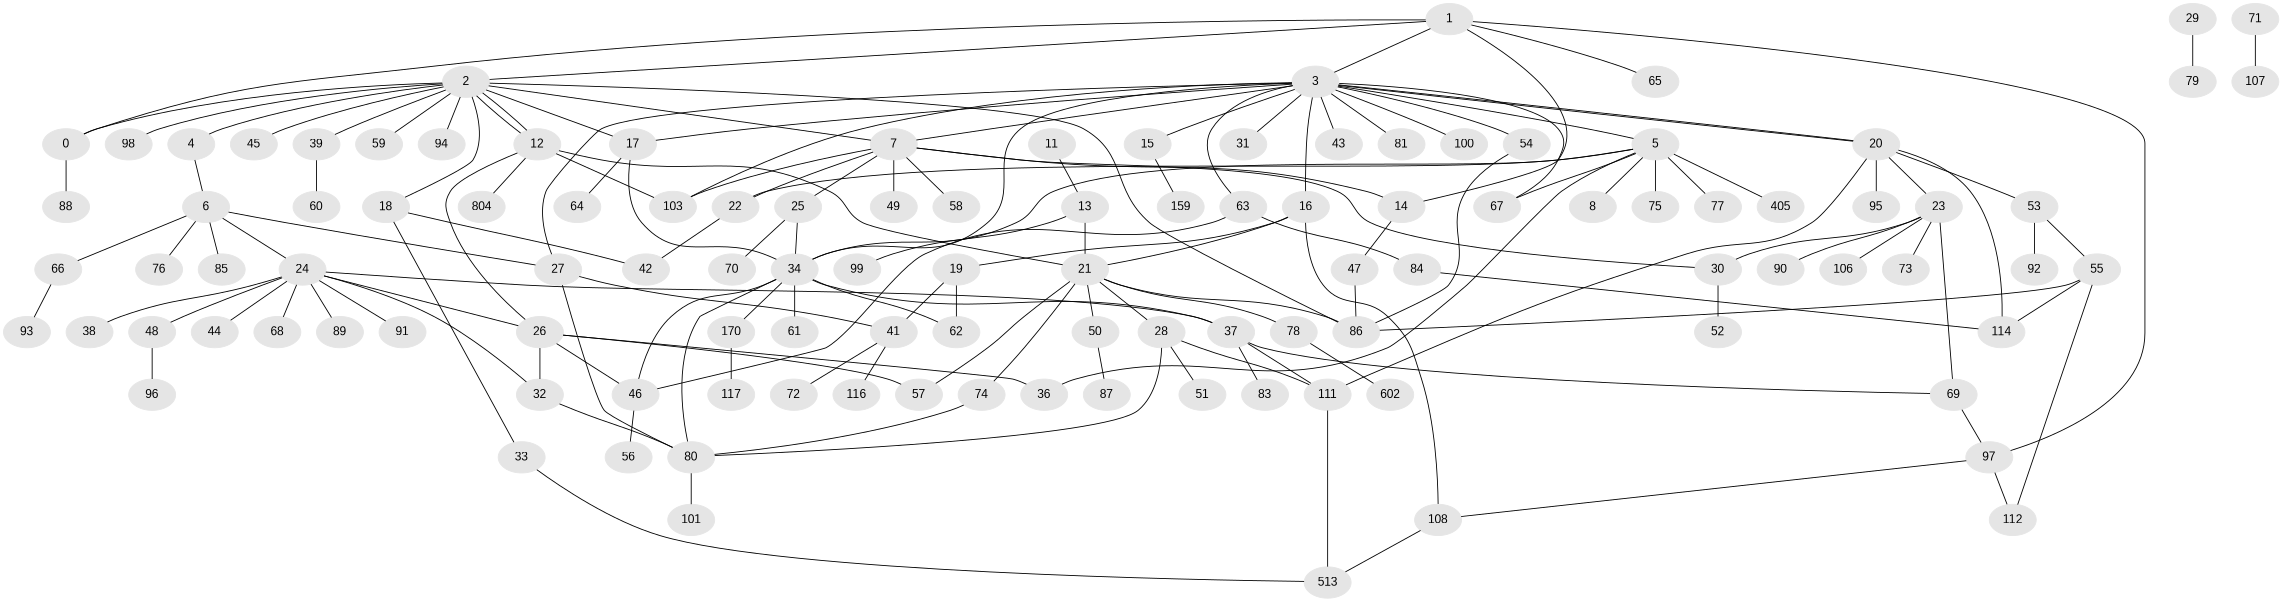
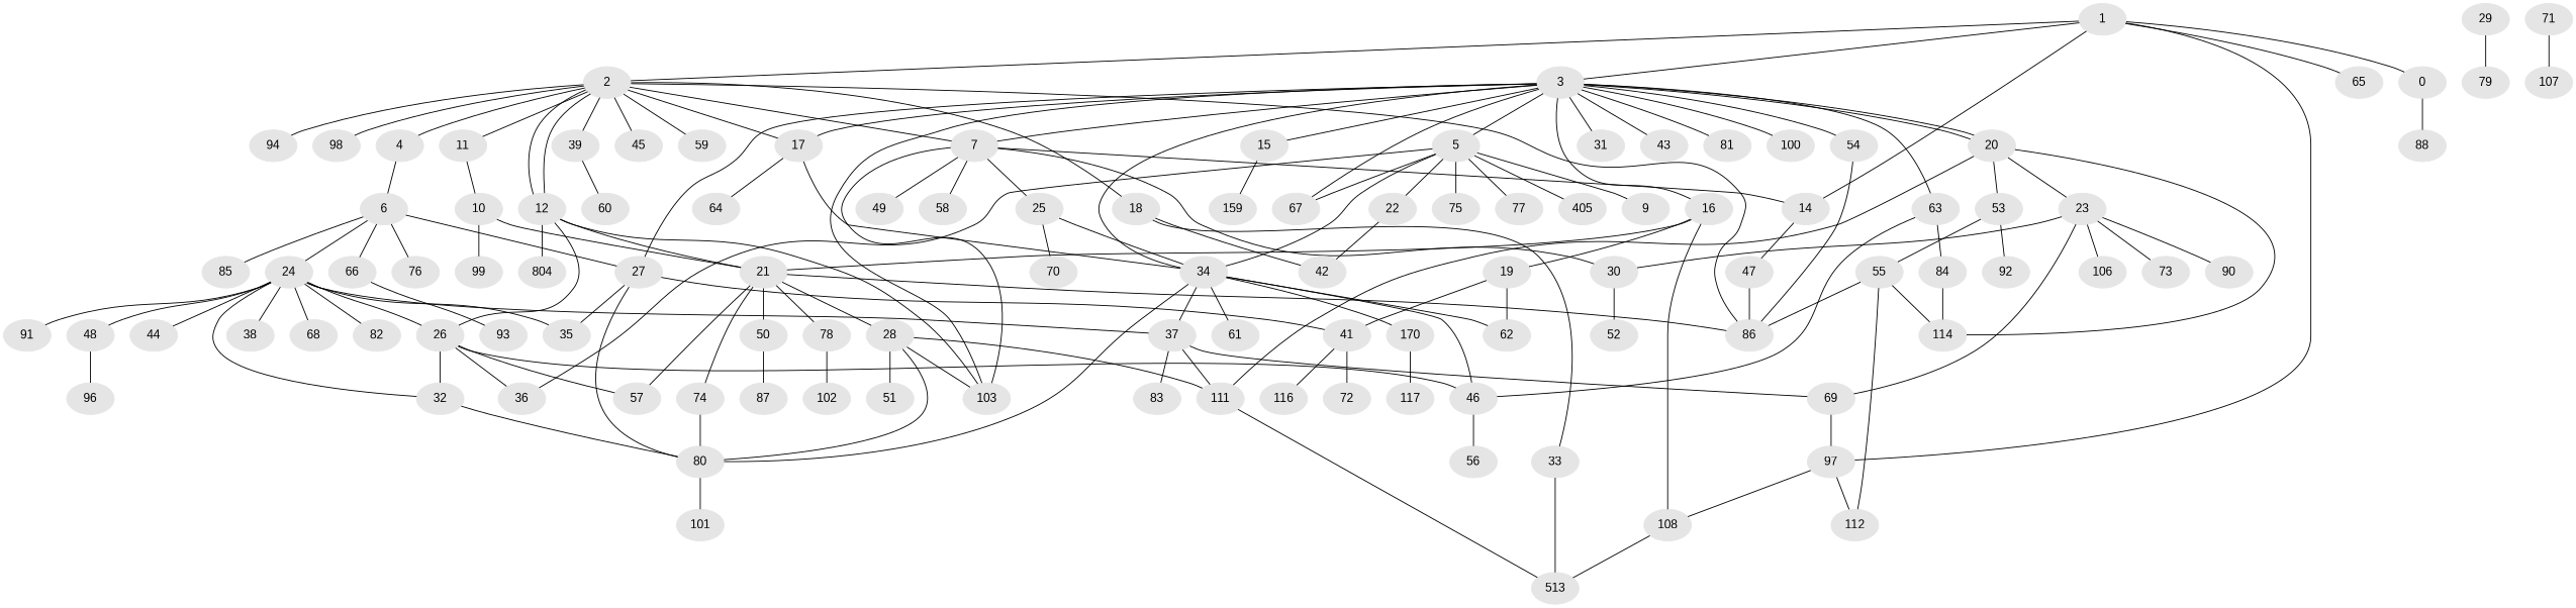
  graph {
    fontname="Liberation Sans"
    node [color=gray90 fontname="Liberation Sans" style=filled]
    edge [fontname="Liberation Sans"]
    1
    2
    3
    n4 [label=0]
    14
    65
    97
    4
    7
    11
    12
    18
    39
    45
    59
    86
    94
    98
    17
    5
    15
    16
    20
    27
    31
    34
    43
    54
    63
    67
    81
    100
    103
    88
    47
    108
    112
    6
    22
    25
    30
    49
    58
-   13
+   13 [label=10]
    21
    26
    n47 [label=804]
    33
    42
    60
-   8
+   8 [label=9]
    36
    75
    77
    n55 [label=405]
    n56 [label=159]
    19
    64
    53
    23
-   95
    111
    114
    41
+   35
    80
    29
    79
    62
    37
    46
    61
    n73 [label=170]
    84
    24
    66
    76
    85
    99
    32
    38
    44
    48
    68
-   82 [label=89]
+   82
    91
    93
    70
    52
    55
    92
    28
    50
    57
    74
    78
    n97 [label=513]
    72
    116
    69
    73
    90
    106
    51
    87
-   102 [label=602]
+   102
    83
    96
    56
    101
    117
    71
    107
    1 -- 2
    1 -- 3
    1 -- n4
    1 -- 14
    1 -- 65
    1 -- 97
    2 -- 4
    2 -- 7
-   2 -- n4
+   2 -- 11
    2 -- 12
    2 -- 12
    2 -- 18
    2 -- 39
    2 -- 45
    2 -- 59
    2 -- 86
    2 -- 94
    2 -- 98
    2 -- 17
    3 -- 7
    3 -- 17
    3 -- 5
    3 -- 15
    3 -- 16
    3 -- 20
    3 -- 20
    3 -- 27
    3 -- 31
    3 -- 34
    3 -- 43
    3 -- 54
    3 -- 63
    3 -- 67
    3 -- 81
    3 -- 100
    3 -- 103
    n4 -- 88
    14 -- 47
    97 -- 108
    97 -- 112
    4 -- 6
    7 -- 14
    7 -- 103
-   7 -- 22
    7 -- 25
    7 -- 30
    7 -- 49
    7 -- 58
    11 -- 13
    12 -- 103
    12 -- 21
    12 -- 26
    12 -- n47
    18 -- 33
    18 -- 42
    39 -- 60
    17 -- 34
    17 -- 64
    5 -- 34
    5 -- 67
    5 -- 22
    5 -- 8
    5 -- 36
    5 -- 75
    5 -- 77
    5 -- n55
    15 -- n56
    16 -- 108
    16 -- 21
    16 -- 19
    20 -- 53
    20 -- 23
-   20 -- 95
    20 -- 111
    20 -- 114
    27 -- 41
+   27 -- 35
    27 -- 80
    34 -- 80
    34 -- 62
    34 -- 37
    34 -- 46
    34 -- 61
    34 -- n73
    54 -- 86
    63 -- 46
    63 -- 84
    47 -- 86
    108 -- n97
    6 -- 27
    6 -- 24
    6 -- 66
    6 -- 76
    6 -- 85
    22 -- 42
    25 -- 34
    25 -- 70
    30 -- 52
    13 -- 21
    13 -- 99
    21 -- 86
    21 -- 28
    21 -- 50
    21 -- 57
    21 -- 74
    21 -- 78
    26 -- 36
    26 -- 46
    26 -- 32
    26 -- 57
    33 -- n97
    19 -- 41
    19 -- 62
    53 -- 55
    53 -- 92
    23 -- 30
    23 -- 69
    23 -- 73
    23 -- 90
    23 -- 106
    111 -- n97
    41 -- 72
    41 -- 116
    80 -- 101
    29 -- 79
    37 -- 111
    37 -- 69
    37 -- 83
    46 -- 56
    n73 -- 117
    84 -- 114
    24 -- 26
+   24 -- 35
    24 -- 37
    24 -- 32
    24 -- 38
    24 -- 44
    24 -- 48
    24 -- 68
    24 -- 82
    24 -- 91
    66 -- 93
    32 -- 80
    48 -- 96
    55 -- 86
    55 -- 112
    55 -- 114
+   28 -- 103
    28 -- 111
    28 -- 80
    28 -- 51
    50 -- 87
    74 -- 80
    78 -- 102
    69 -- 97
    71 -- 107
  }
